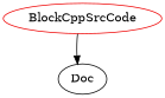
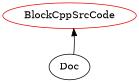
  digraph {
    n1 [color=red2 label=BlockCppSrcCode shape=oval]
    Doc
-   n1 -> Doc
+   Doc -> n1
  }
